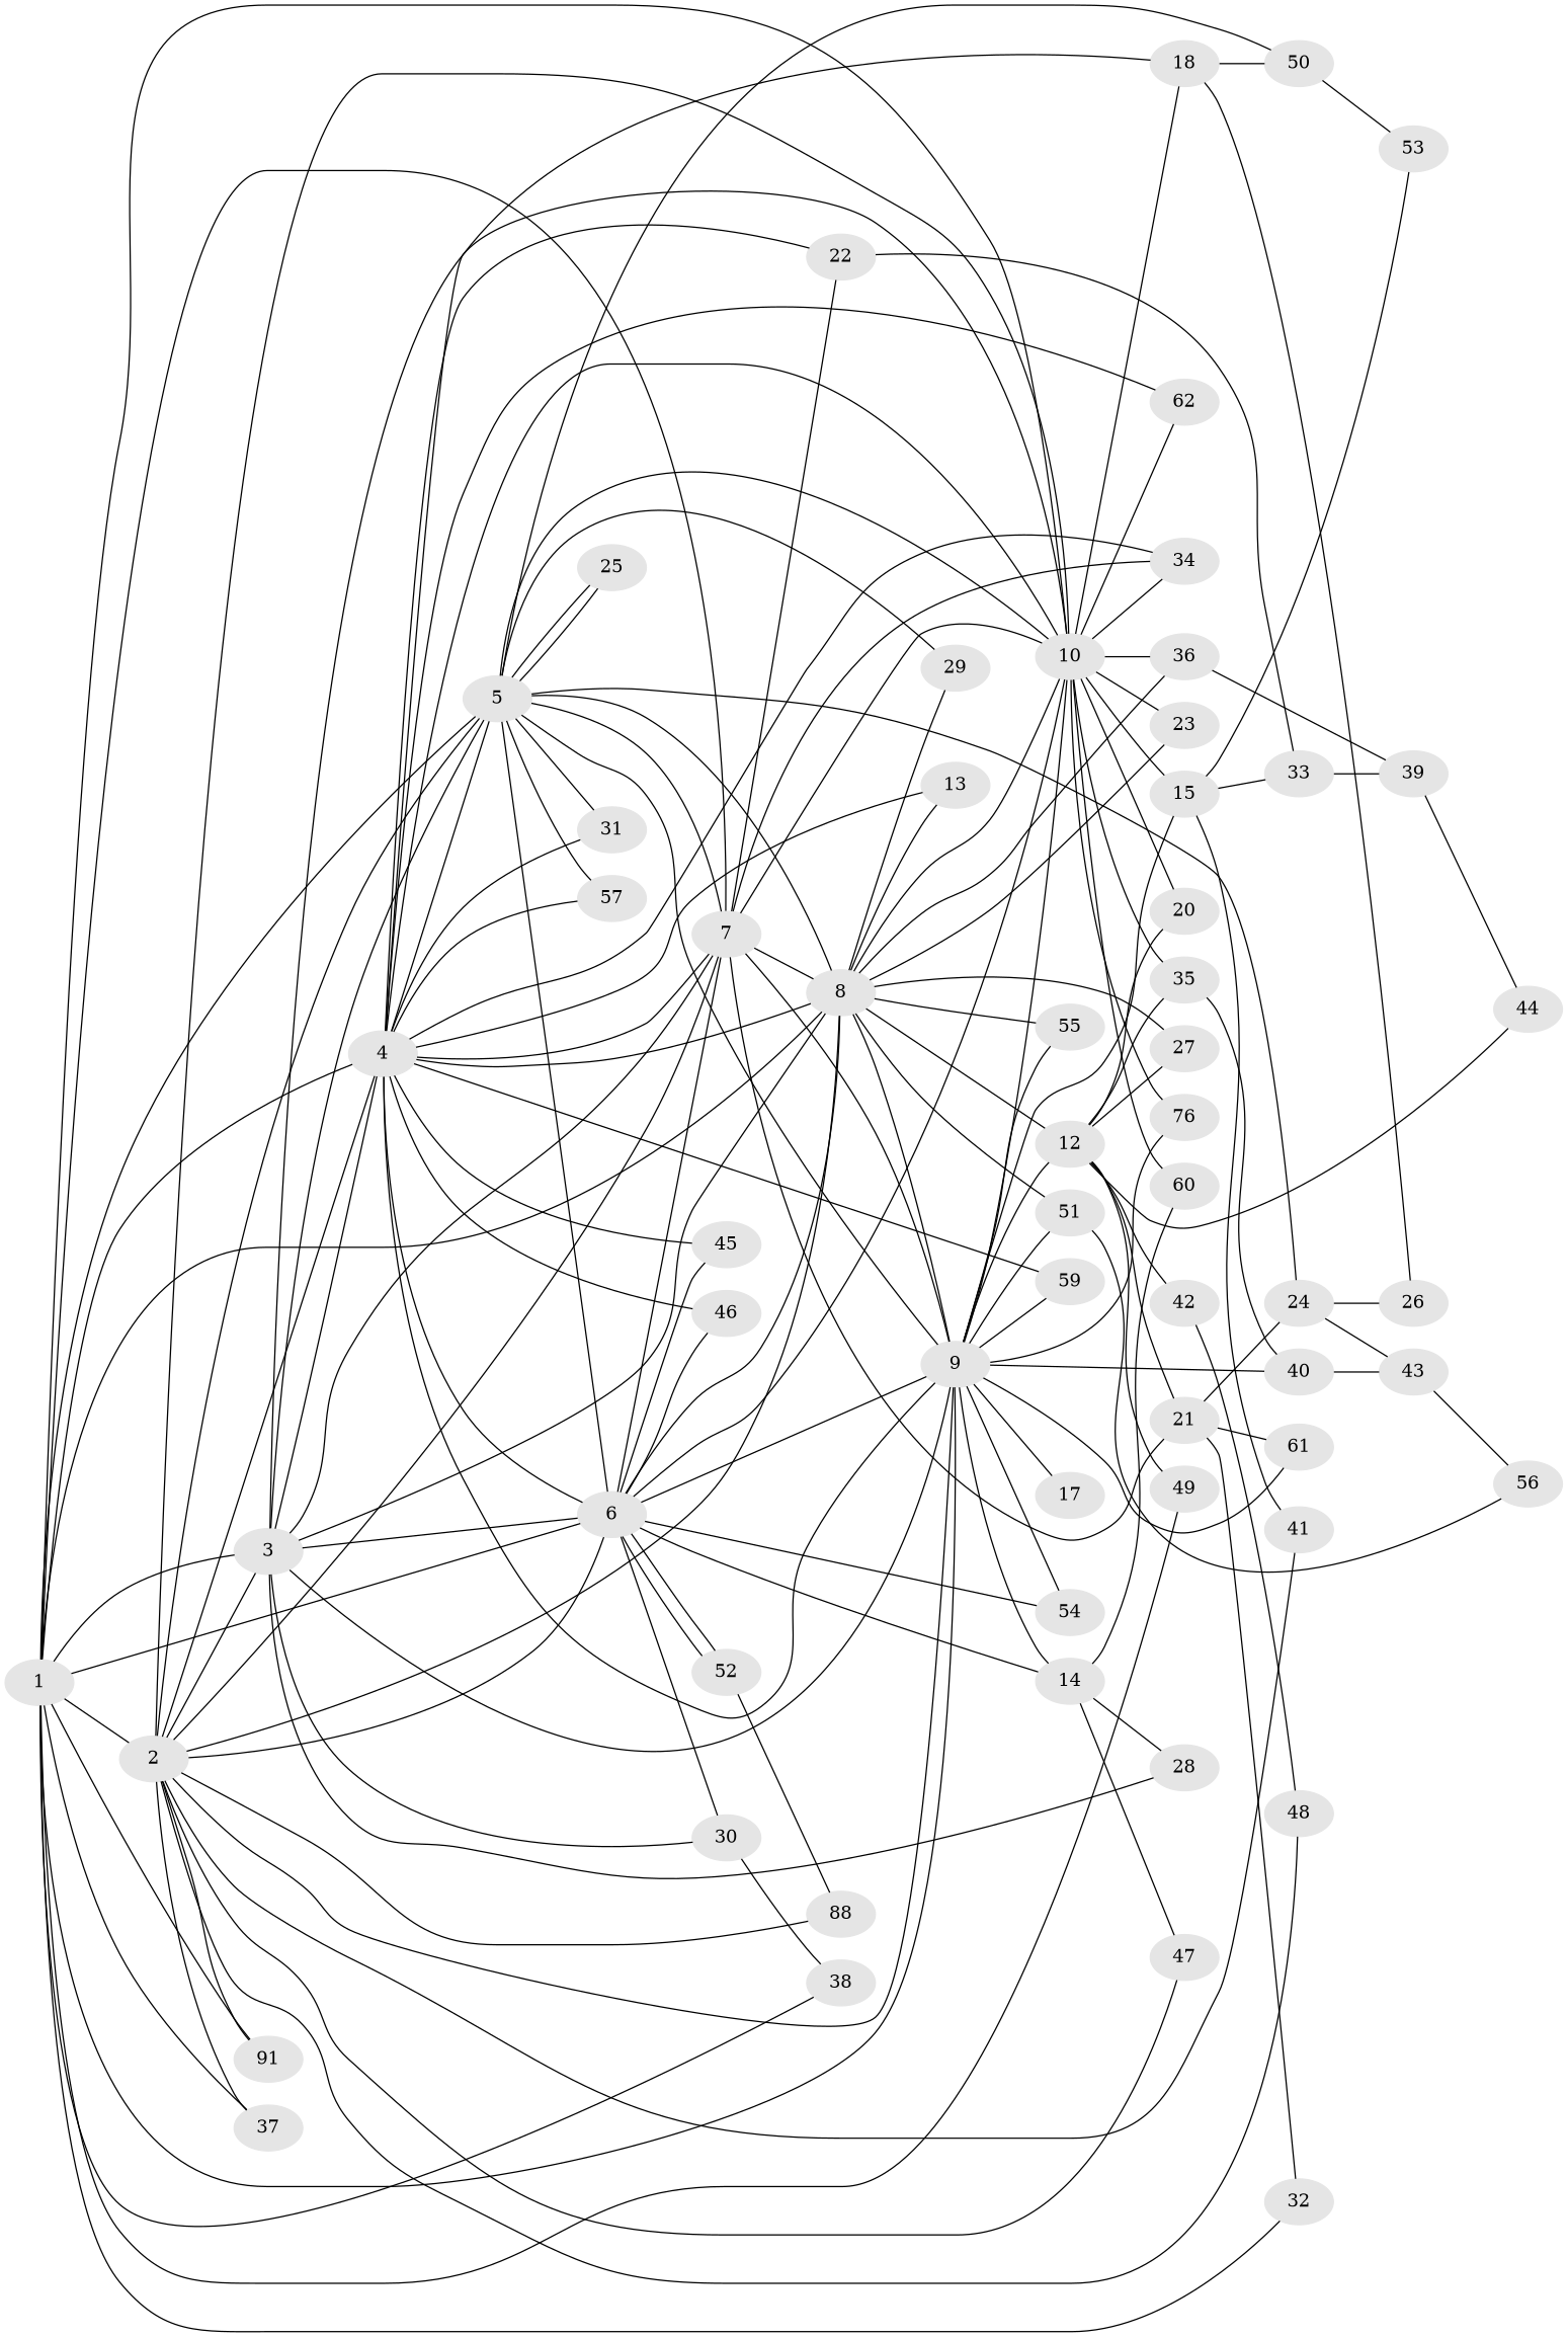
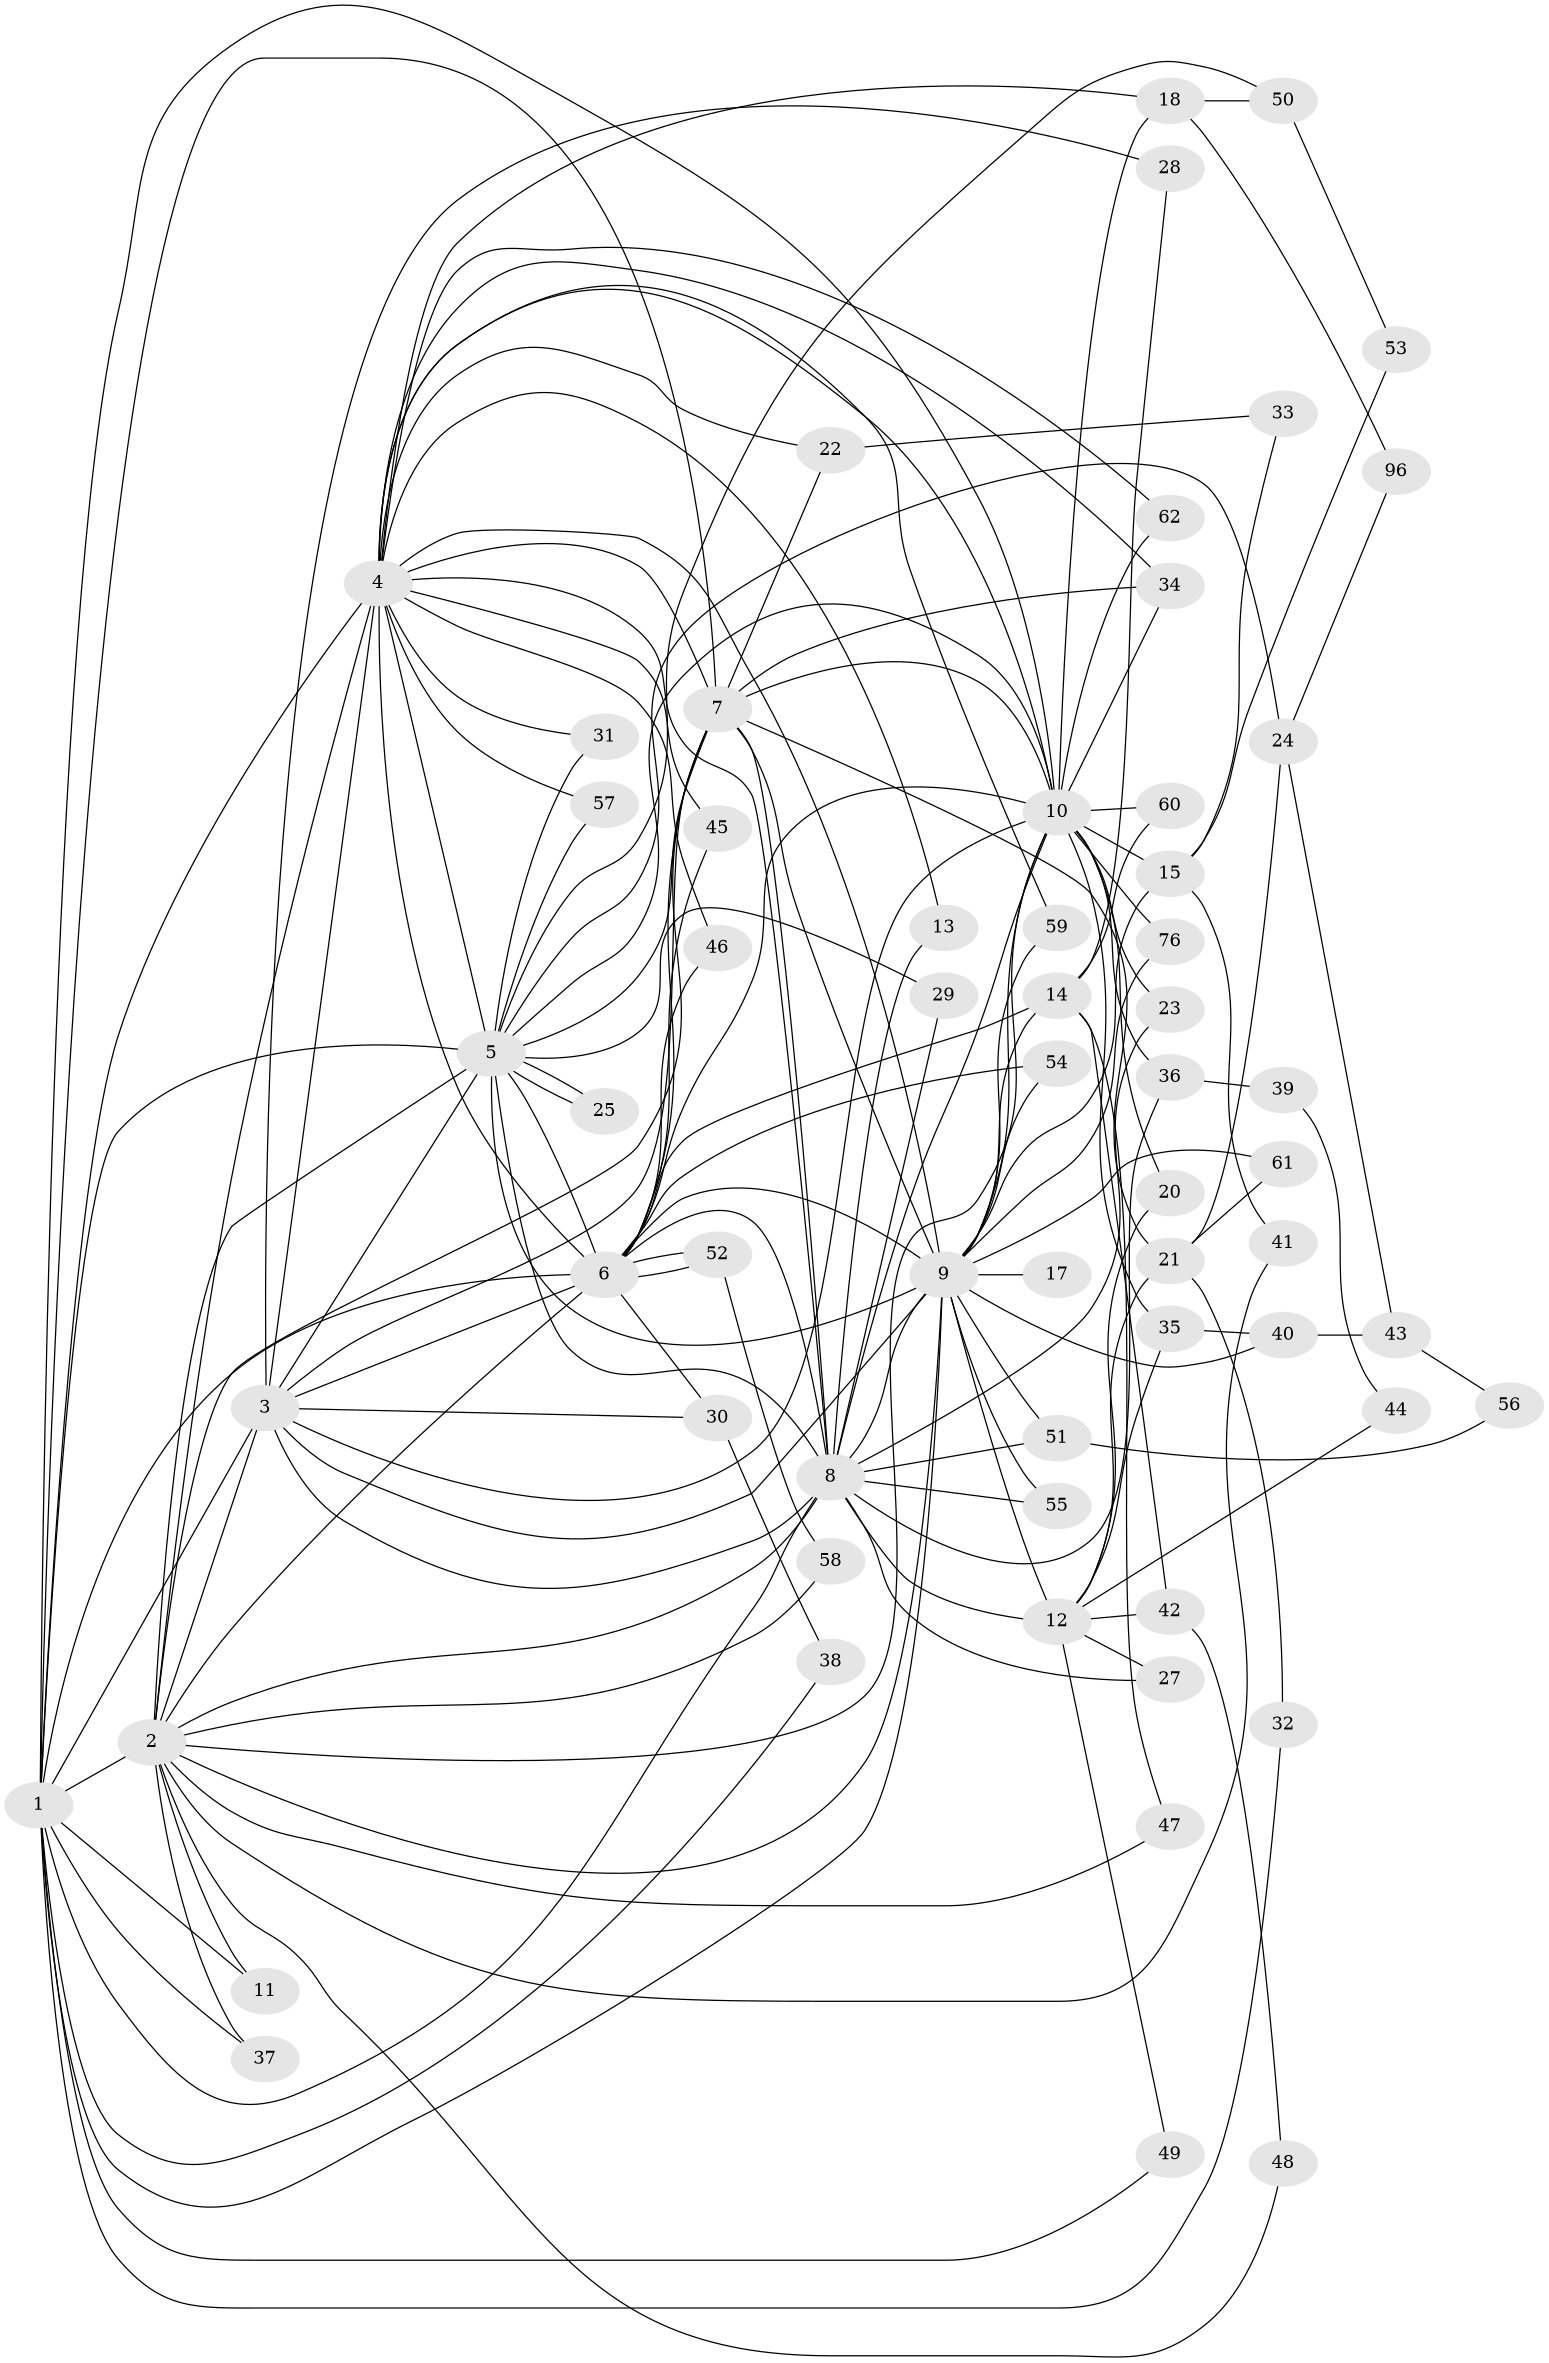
  graph {
    rankdir=LR
    node [color=gray90 style=filled]
    1
    2
    3
    4
    5
    6
    7
    8
    9
    10
-   11 [label=91]
+   11
    32
    37
    38
    49
    41
    47
    48
-   58 [label=88]
+   58
    28
    30
    13
    18
    22
    31
    45
    46
    57
    59
    62
    34
    24
    25
    29
    50
    14
    52
    54
    21
    12
    23
    27
    36
    51
    55
    17
    15
    n48 [label=76]
    40
    61
    20
    35
    60
-   26
+   26 [label=96]
    33
    43
    53
    42
    44
    39
    56
    1 -- 2
    1 -- 3
    1 -- 4
    1 -- 5
    1 -- 6
    1 -- 7
    1 -- 8
    1 -- 9
    1 -- 10
    1 -- 11
    1 -- 32
    1 -- 37
    1 -- 38
    1 -- 49
    2 -- 3
    2 -- 4
    2 -- 5
    2 -- 6
    2 -- 7
    2 -- 8
    2 -- 9
    2 -- 10
    2 -- 11
    2 -- 37
    2 -- 41
    2 -- 47
    2 -- 48
    2 -- 58
    3 -- 4
    3 -- 5
    3 -- 6
    3 -- 7
    3 -- 8
    3 -- 9
    3 -- 10
    3 -- 28
    3 -- 30
    4 -- 5
    4 -- 6
    4 -- 7
    4 -- 8
    4 -- 9
    4 -- 10
    4 -- 13
    4 -- 18
    4 -- 22
    4 -- 31
    4 -- 45
    4 -- 46
    4 -- 57
    4 -- 59
    4 -- 62
    4 -- 34
    5 -- 6
    5 -- 7
    5 -- 8
    5 -- 9
    5 -- 10
    5 -- 31
    5 -- 57
    5 -- 24
    5 -- 25
    5 -- 25
    5 -- 29
    5 -- 50
    6 -- 7
    6 -- 8
    6 -- 9
    6 -- 10
    6 -- 30
    6 -- 45
    6 -- 46
    6 -- 14
    6 -- 52
    6 -- 52
    6 -- 54
    7 -- 8
    7 -- 9
    7 -- 10
    7 -- 22
    7 -- 34
    7 -- 21
    8 -- 9
    8 -- 10
    8 -- 13
    8 -- 29
    8 -- 12
    8 -- 23
    8 -- 27
    8 -- 36
    8 -- 51
    8 -- 55
    9 -- 10
    9 -- 59
    9 -- 14
    9 -- 54
    9 -- 12
    9 -- 51
    9 -- 55
    9 -- 17
    9 -- 15
    9 -- n48
    9 -- 40
    9 -- 61
    10 -- 18
    10 -- 62
    10 -- 34
    10 -- 23
    10 -- 36
    10 -- 15
    10 -- n48
    10 -- 20
    10 -- 35
    10 -- 60
    30 -- 38
    18 -- 50
    18 -- 26
    22 -- 33
    24 -- 26
    24 -- 43
    50 -- 53
    14 -- 47
    14 -- 28
    14 -- 60
+   14 -- 42
    52 -- 58
    21 -- 32
    21 -- 24
    21 -- 61
    12 -- 49
    12 -- 21
    12 -- 27
    12 -- 20
    12 -- 35
    12 -- 42
    12 -- 44
    36 -- 39
    51 -- 56
    15 -- 41
    15 -- 33
    15 -- 53
    40 -- 43
    35 -- 40
-   33 -- 39
    43 -- 56
    42 -- 48
    39 -- 44
  }
